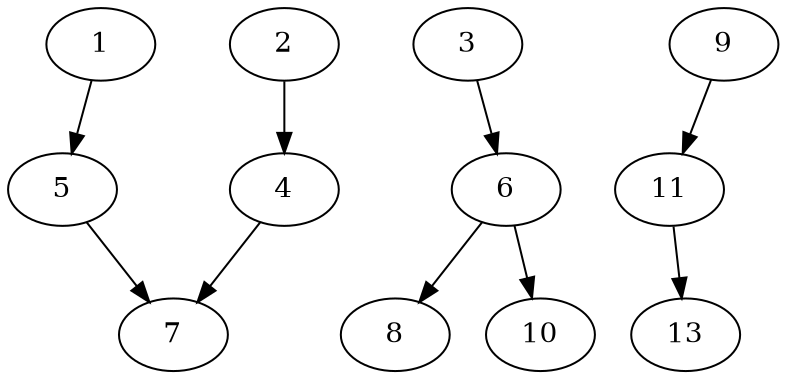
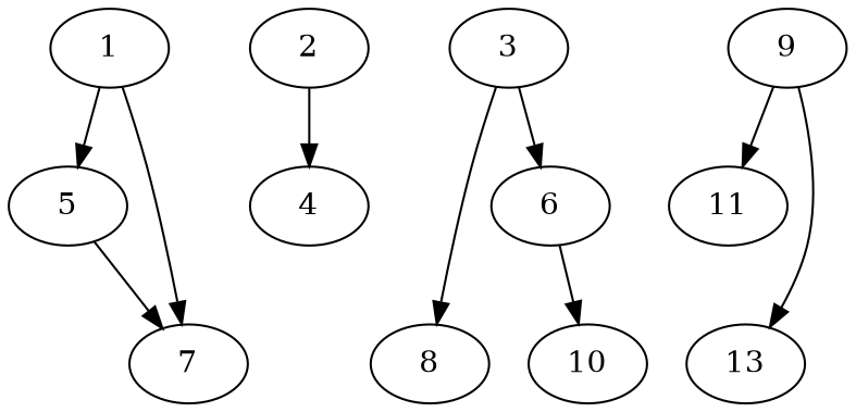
  digraph {
    fontname="DejaVu Serif"
    node [alpha=0.05 fontname="DejaVu Serif"]
    edge [fontname="DejaVu Serif"]
    1 [alpha=0.12 expect_size=44928408374321144]
    5 [alpha=0.19 expect_size=91311257701810016]
    3 [alpha=0.02 expect_size=30387019883219284]
    6 [alpha=0.11 expect_size=148708580407952992]
    7 [alpha=0.10 expect_size=28601415316536140]
    8 [alpha=0.08 expect_size=31567287031193580]
    10 [expect_size=4957769436552495104]
    2 [expect_size=77553797234348261376]
    4 [alpha=0.04 expect_size=177577490203972448]
    9 [alpha=0.13 expect_size=2093553474535948288]
    11 [alpha=0.15 expect_size=30724879503450896]
    13 [alpha=0.14 expect_size=826441827678264]
    1 -> 5
    5 -> 7
    3 -> 6
-   6 -> 8
+   3 -> 8
    6 -> 10
    2 -> 4
-   4 -> 7
+   1 -> 7
    9 -> 11
-   11 -> 13
+   9 -> 13
  }
